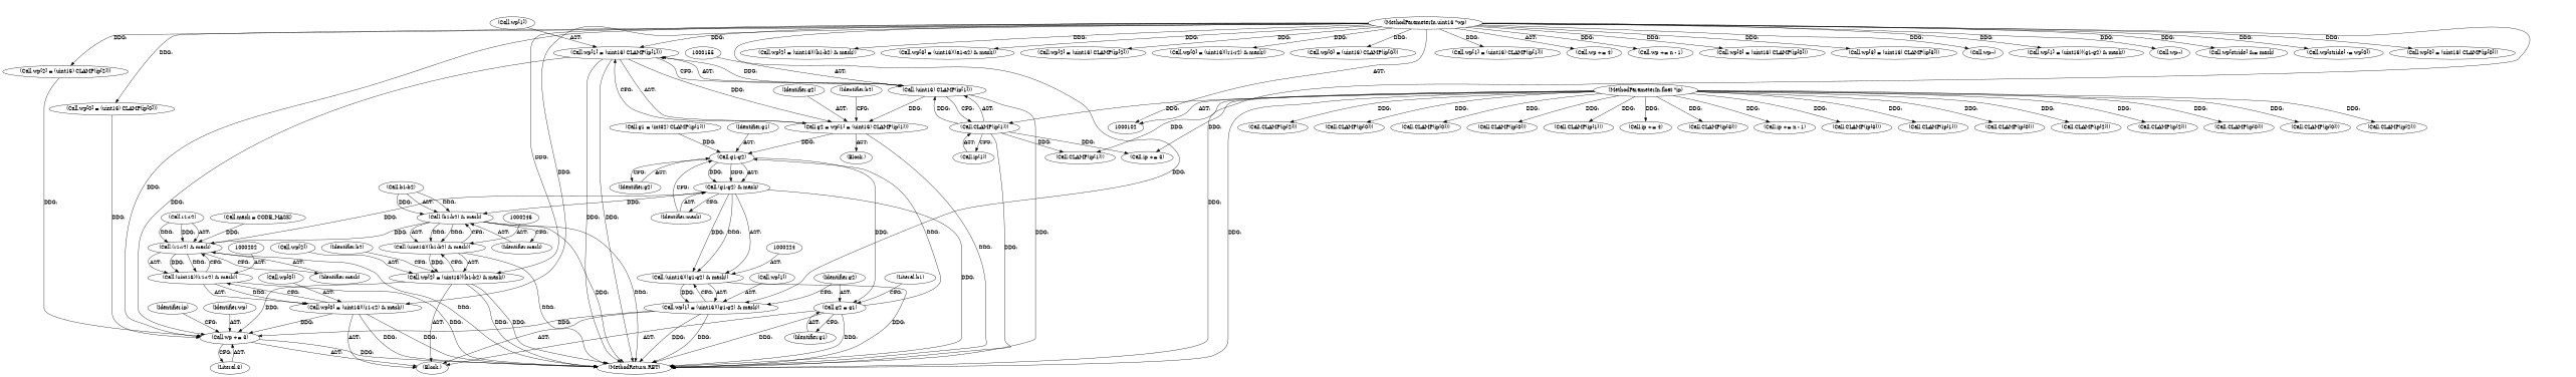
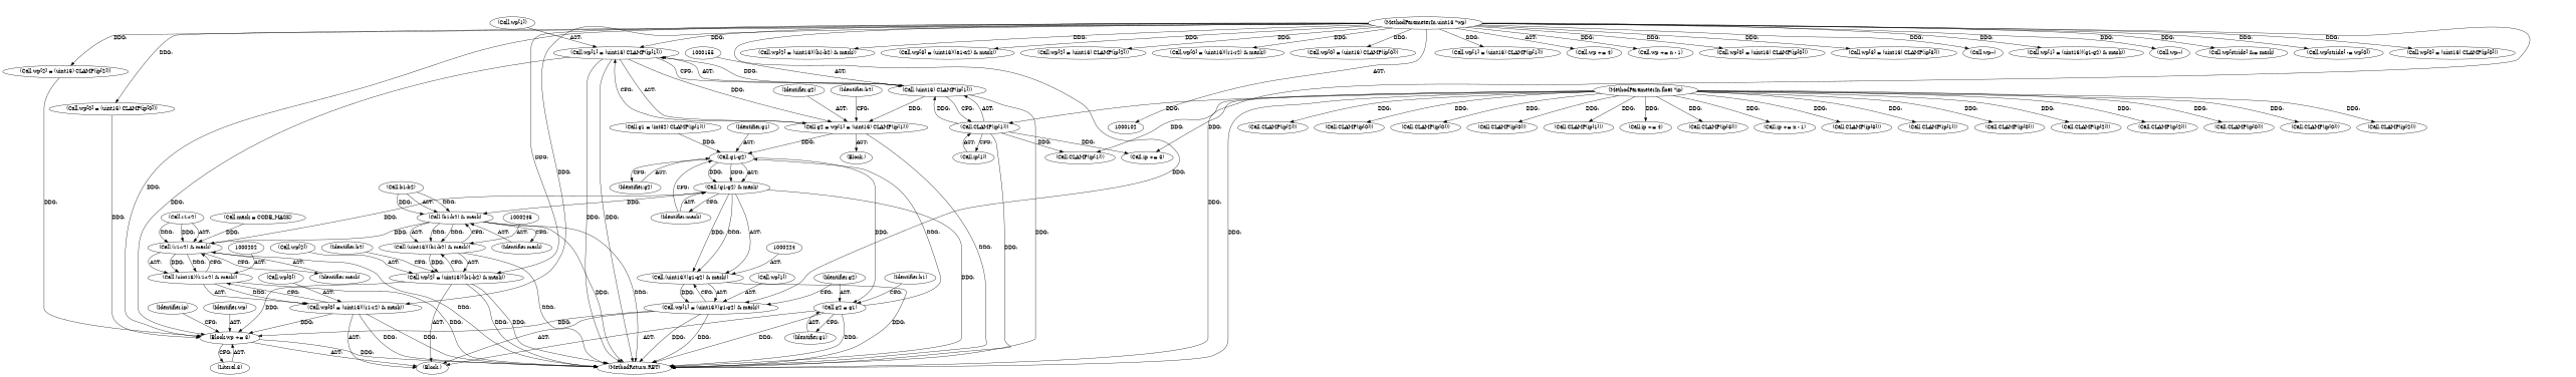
  digraph {
    n1 [label="(Call,wp[1] = (uint16) CLAMP(ip[1]))"]
    n2 [label="(Call,(uint16) CLAMP(ip[1]))"]
    n3 [label="(Call,g2 = wp[1] = (uint16) CLAMP(ip[1]))"]
-   n4 [label="(Call,wp += 3)"]
+   n4 [label="(Block,wp += 3)"]
    n5 [label="(MethodReturn,RET)"]
    n6 [label="(Call,CLAMP(ip[1]))"]
    n7 [label="(Call,g1-g2)"]
    n8 [label="(Block,)"]
    n9 [label="(Block,)"]
    n10 [label="(Literal,3)"]
    n11 [label="(MethodParameterIn,uint16 *wp)"]
    n12 [label="(Call,wp[1] = (uint16)((g1-g2) & mask))"]
    n13 [label="(Call,wp[0] = (uint16)((r1-r2) & mask))"]
    n14 [label="(Call,wp[2] = (uint16)((b1-b2) & mask))"]
    n15 [label="(Call,wp[2] = (uint16) CLAMP(ip[2]))"]
    n16 [label="(Call,wp[2] = (uint16)((b1-b2) & mask))"]
    n17 [label="(Call,wp[3] = (uint16)((a1-a2) & mask))"]
    n18 [label="(Call,wp[2] = (uint16) CLAMP(ip[2]))"]
    n19 [label="(Call,wp[0] = (uint16)((r1-r2) & mask))"]
    n20 [label="(Call,wp[0] = (uint16) CLAMP(ip[0]))"]
    n21 [label="(Call,wp[1] = (uint16) CLAMP(ip[1]))"]
    n22 [label="(Call,wp += 4)"]
    n23 [label="(Call,wp += n - 1)"]
    n24 [label="(Call,wp[0] = (uint16) CLAMP(ip[0]))"]
    n25 [label="(Call,wp[3] = (uint16) CLAMP(ip[3]))"]
    n26 [label="(Call,wp--)"]
    n27 [label="(Call,wp[0] = (uint16) CLAMP(ip[0]))"]
    n28 [label="(Call,wp[1] = (uint16)((g1-g2) & mask))"]
    n29 [label="(Call,wp--)"]
    n30 [label="(Call,wp[stride] &= mask)"]
    n31 [label="(Call,wp[stride] -= wp[0])"]
    n32 [label="(Call,wp[0] = (uint16) CLAMP(ip[0]))"]
    1000102
    n34 [label="(Call,(uint16)((g1-g2) & mask))"]
    n35 [label="(Call,(uint16)((r1-r2) & mask))"]
    n36 [label="(Call,(uint16)((b1-b2) & mask))"]
    n37 [label="(Call,ip[1])"]
    n38 [label="(Call,ip += 3)"]
    n39 [label="(Call,CLAMP(ip[1]))"]
    n40 [label="(MethodParameterIn,float *ip)"]
    n41 [label="(Call,CLAMP(ip[2]))"]
    n42 [label="(Call,CLAMP(ip[0]))"]
    n43 [label="(Call,CLAMP(ip[0]))"]
    n44 [label="(Call,CLAMP(ip[0]))"]
    n45 [label="(Call,CLAMP(ip[1]))"]
    n46 [label="(Call,ip += 4)"]
    n47 [label="(Call,CLAMP(ip[3]))"]
    n48 [label="(Call,ip += n - 1)"]
    n49 [label="(Call,CLAMP(ip[3]))"]
    n50 [label="(Call,CLAMP(ip[1]))"]
    n51 [label="(Call,CLAMP(ip[0]))"]
    n52 [label="(Call,CLAMP(ip[2]))"]
    n53 [label="(Call,CLAMP(ip[2]))"]
    n54 [label="(Call,CLAMP(ip[0]))"]
    n55 [label="(Call,CLAMP(ip[0]))"]
    n56 [label="(Call,CLAMP(ip[2]))"]
    n57 [label="(Call,(g1-g2) & mask)"]
    n58 [label="(Call,g2 = g1)"]
    n59 [label="(Identifier,g2)"]
    n60 [label="(Call,(b1-b2) & mask)"]
    n61 [label="(Identifier,mask)"]
    n62 [label="(Identifier,g1)"]
    n63 [label="(Call,(r1-r2) & mask)"]
    n64 [label="(Identifier,mask)"]
    n65 [label="(Identifier,mask)"]
    n66 [label="(Call,mask = CODE_MASK)"]
    n67 [label="(Call,wp[1])"]
    n68 [label="(Identifier,ip)"]
    n69 [label="(Call,g1 = (int32) CLAMP(ip[1]))"]
    n70 [label="(Call,wp[2])"]
    n71 [label="(Identifier,g2)"]
-   n72 [label="(Literal,b1)"]
+   n72 [label="(Identifier,b1)"]
    n73 [label="(Call,b1-b2)"]
    n74 [label="(Call,wp[1])"]
    n75 [label="(Identifier,b2)"]
    n76 [label="(Identifier,b2)"]
    n77 [label="(Call,r1-r2)"]
    n78 [label="(Call,wp[0])"]
    n79 [label="(Identifier,g2)"]
    n80 [label="(Identifier,g1)"]
    n81 [label="(Identifier,wp)"]
    1000155
    1000224
    1000202
    1000246
    n1 -> n2 [label="CFG: "]
    n1 -> n3 [label="AST: "]
    n1 -> n3 [label="DDG: "]
    n1 -> n4 [label="DDG: "]
    n1 -> n5 [label="DDG: "]
    n1 -> n5 [label="DDG: "]
    n2 -> n1 [label="AST: "]
    n2 -> n1 [label="DDG: "]
    n2 -> n3 [label="DDG: "]
    n2 -> n5 [label="DDG: "]
    n2 -> n6 [label="CFG: "]
    n3 -> n1 [label="CFG: "]
    n3 -> n5 [label="DDG: "]
    n3 -> n7 [label="DDG: "]
    n3 -> n8 [label="AST: "]
    n4 -> n5 [label="DDG: "]
    n4 -> n9 [label="AST: "]
    n4 -> n10 [label="CFG: "]
    n6 -> n2 [label="AST: "]
    n6 -> n2 [label="DDG: "]
    n6 -> n5 [label="DDG: "]
    n6 -> n37 [label="CFG: "]
    n6 -> n38 [label="DDG: "]
    n6 -> n39 [label="DDG: "]
    n7 -> n57 [label="AST: "]
    n7 -> n57 [label="DDG: "]
    n7 -> n57 [label="DDG: "]
    n7 -> n58 [label="DDG: "]
    n7 -> n59 [label="CFG: "]
    n10 -> n4 [label="AST: "]
    n11 -> n1 [label="DDG: "]
    n11 -> n4 [label="DDG: "]
    n11 -> n5 [label="DDG: "]
    n11 -> n12 [label="DDG: "]
    n11 -> n13 [label="DDG: "]
    n11 -> n14 [label="DDG: "]
    n11 -> n15 [label="DDG: "]
    n11 -> n16 [label="DDG: "]
    n11 -> n17 [label="DDG: "]
    n11 -> n18 [label="DDG: "]
    n11 -> n19 [label="DDG: "]
    n11 -> n20 [label="DDG: "]
    n11 -> n21 [label="DDG: "]
    n11 -> n22 [label="AST: "]
    n11 -> n23 [label="DDG: "]
    n11 -> n24 [label="DDG: "]
    n11 -> n25 [label="DDG: "]
    n11 -> n26 [label="DDG: "]
    n11 -> n27 [label="DDG: "]
    n11 -> n28 [label="DDG: "]
    n11 -> n29 [label="DDG: "]
    n11 -> n30 [label="DDG: "]
    n11 -> n31 [label="DDG: "]
    n11 -> n32 [label="DDG: "]
    n11 -> 1000102 [label="AST: "]
    n12 -> n4 [label="DDG: "]
    n12 -> n5 [label="DDG: "]
    n12 -> n5 [label="DDG: "]
    n12 -> n9 [label="AST: "]
    n12 -> n34 [label="CFG: "]
    n13 -> n4 [label="DDG: "]
    n13 -> n5 [label="DDG: "]
    n13 -> n5 [label="DDG: "]
    n13 -> n9 [label="AST: "]
    n13 -> n35 [label="CFG: "]
    n14 -> n4 [label="DDG: "]
    n14 -> n5 [label="DDG: "]
    n14 -> n5 [label="DDG: "]
    n14 -> n9 [label="AST: "]
    n14 -> n36 [label="CFG: "]
    n15 -> n4 [label="DDG: "]
    n27 -> n4 [label="DDG: "]
    n34 -> n5 [label="DDG: "]
    n34 -> n12 [label="AST: "]
    n34 -> n12 [label="DDG: "]
    n35 -> n5 [label="DDG: "]
    n35 -> n13 [label="AST: "]
    n35 -> n13 [label="DDG: "]
    n35 -> n63 [label="CFG: "]
    n36 -> n5 [label="DDG: "]
    n36 -> n14 [label="AST: "]
    n36 -> n14 [label="DDG: "]
    n36 -> n60 [label="CFG: "]
    n37 -> n6 [label="AST: "]
    n40 -> n5 [label="DDG: "]
    n40 -> n6 [label="DDG: "]
-   n40 -> 1000102 [label="AST: "]
    n40 -> n38 [label="DDG: "]
    n40 -> n39 [label="DDG: "]
    n40 -> n41 [label="DDG: "]
    n40 -> n42 [label="DDG: "]
    n40 -> n43 [label="DDG: "]
    n40 -> n44 [label="DDG: "]
    n40 -> n45 [label="DDG: "]
    n40 -> n46 [label="DDG: "]
    n40 -> n47 [label="DDG: "]
    n40 -> n48 [label="DDG: "]
    n40 -> n49 [label="DDG: "]
    n40 -> n50 [label="DDG: "]
    n40 -> n51 [label="DDG: "]
    n40 -> n52 [label="DDG: "]
    n40 -> n53 [label="DDG: "]
    n40 -> n54 [label="DDG: "]
    n40 -> n55 [label="DDG: "]
    n40 -> n56 [label="DDG: "]
    n57 -> n5 [label="DDG: "]
    n57 -> n34 [label="AST: "]
    n57 -> n34 [label="DDG: "]
    n57 -> n34 [label="DDG: "]
    n57 -> n60 [label="DDG: "]
    n57 -> n61 [label="CFG: "]
    n58 -> n5 [label="DDG: "]
    n58 -> n5 [label="DDG: "]
    n58 -> n7 [label="DDG: "]
    n58 -> n9 [label="AST: "]
    n58 -> n62 [label="CFG: "]
    n59 -> n7 [label="AST: "]
    n60 -> n5 [label="DDG: "]
    n60 -> n5 [label="DDG: "]
    n60 -> n36 [label="AST: "]
    n60 -> n36 [label="DDG: "]
    n60 -> n36 [label="DDG: "]
    n60 -> n63 [label="DDG: "]
    n60 -> n64 [label="CFG: "]
    n61 -> n7 [label="CFG: "]
    n61 -> n57 [label="AST: "]
    n62 -> n58 [label="AST: "]
    n63 -> n5 [label="DDG: "]
    n63 -> n35 [label="AST: "]
    n63 -> n35 [label="DDG: "]
    n63 -> n35 [label="DDG: "]
    n63 -> n57 [label="DDG: "]
    n63 -> n65 [label="CFG: "]
    n64 -> n60 [label="AST: "]
    n65 -> n63 [label="AST: "]
    n66 -> n63 [label="DDG: "]
    n67 -> n12 [label="AST: "]
    n68 -> n4 [label="CFG: "]
    n69 -> n7 [label="DDG: "]
    n70 -> n14 [label="AST: "]
    n71 -> n12 [label="CFG: "]
    n71 -> n58 [label="AST: "]
    n72 -> n58 [label="CFG: "]
    n73 -> n60 [label="AST: "]
    n73 -> n60 [label="DDG: "]
    n73 -> n60 [label="DDG: "]
    n74 -> n1 [label="AST: "]
    n75 -> n14 [label="CFG: "]
    n76 -> n3 [label="CFG: "]
    n77 -> n63 [label="AST: "]
    n77 -> n63 [label="DDG: "]
    n77 -> n63 [label="DDG: "]
    n78 -> n13 [label="AST: "]
    n79 -> n3 [label="AST: "]
    n80 -> n7 [label="AST: "]
    n81 -> n4 [label="AST: "]
    1000155 -> n2 [label="AST: "]
    1000224 -> n34 [label="AST: "]
    1000202 -> n35 [label="AST: "]
    1000246 -> n36 [label="AST: "]
  }
